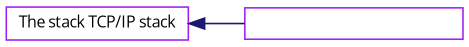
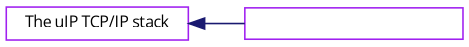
  digraph {
    rankdir=LR
    fontname="Open Sans"
    node [color=purple fillcolor=white fontname="Open Sans" fontsize=10 shape=record style=filled]
-   n1 [height=0.2 label="The stack TCP/IP stack" width=0.4]
+   n1 [height=0.2 label="The uIP TCP/IP stack" width=0.4]
    n2 [fontcolor=white height=0.2 label="uIP configuration functions" width=0.4]
    n1 -> n2 [color=midnightblue dir=back fontname="Open Sans" fontsize=8 labelfontname=Helvetica labelfontsize=8 shape=plaintext style=solid]
  }
